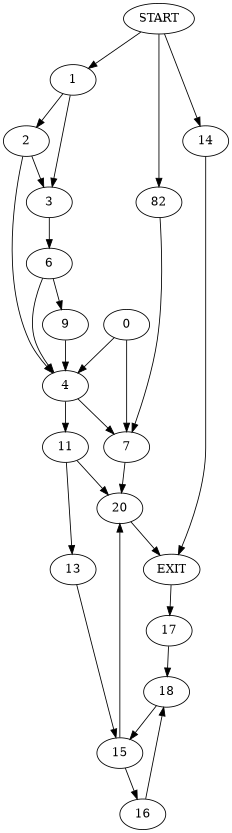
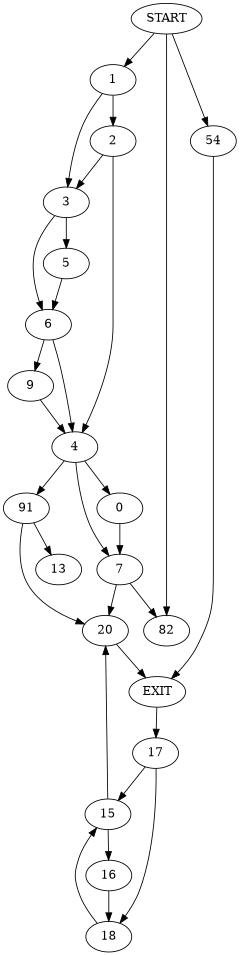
  digraph {
    n1 [label=START]
    1
    n3 [label=82]
-   14
+   14 [label=54]
    2
    3
    7
    n8 [label=EXIT]
    17
    4
+   5
    6
    n13 [label=0]
-   11
+   11 [label=91]
    9
    n16 [label=20]
    13
    15
    16
    18
    n1 -> 1
    n1 -> n3
    n1 -> 14
    1 -> 2
    1 -> 3
-   n3 -> 7
+   7 -> n3
    14 -> n8
    2 -> 3
    2 -> 4
+   3 -> 5
    3 -> 6
    7 -> n16
    n8 -> 17
    17 -> 18
    4 -> 7
-   n13 -> 4
+   4 -> n13
    4 -> 11
+   5 -> 6
    6 -> 4
    6 -> 9
    n13 -> 7
    11 -> n16
    11 -> 13
    9 -> 4
    n16 -> n8
-   13 -> 15
+   17 -> 15
    15 -> n16
    15 -> 16
    16 -> 18
    18 -> 15
  }
